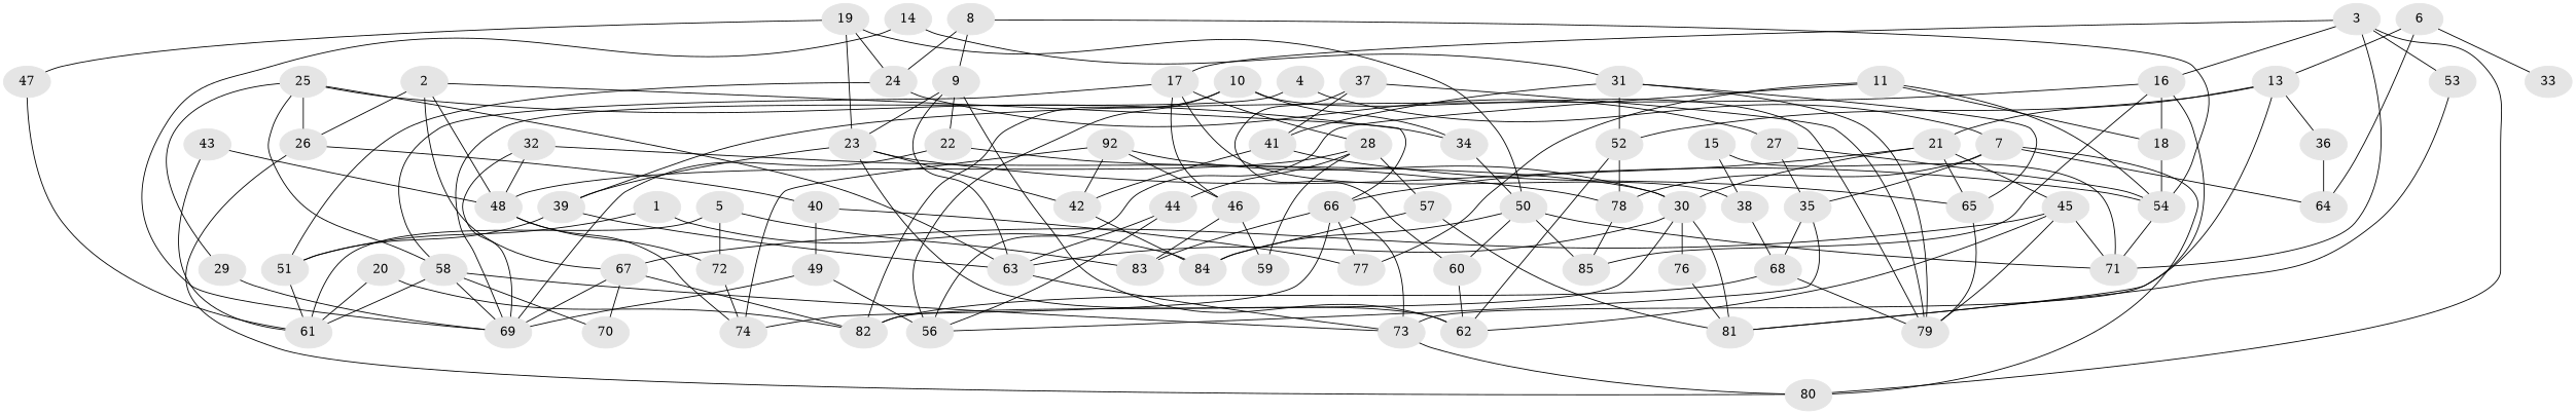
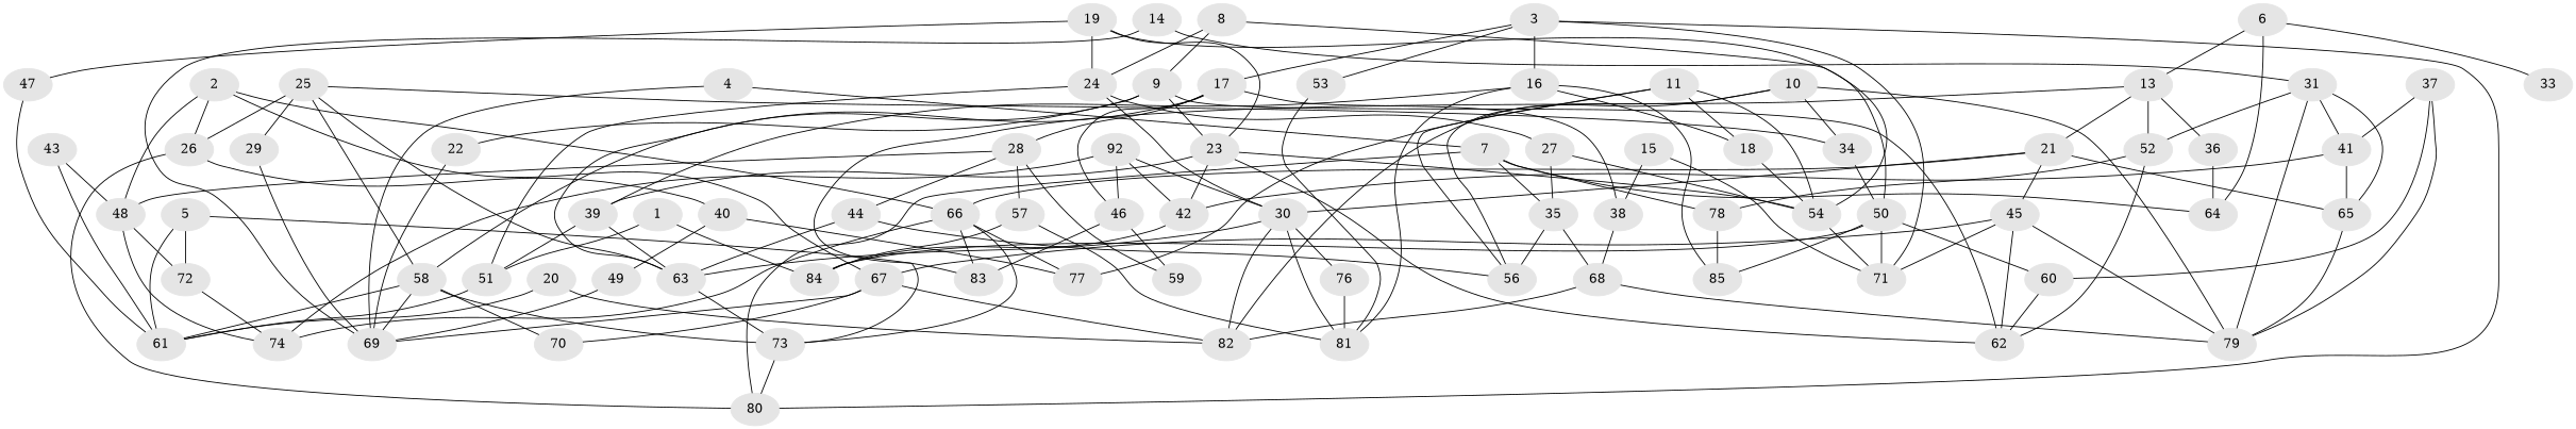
  graph {
    node [color=gray90 style=filled]
    1
    51
    84
    61
    2
    26
    48
    66
    67
    80
    40
    72
    74
    83
    77
    73
    69
    82
    70
    3
    16
    17
    53
    71
    18
    39
    81
    85
    46
    38
    28
    58
    4
    7
    64
    35
    78
    22
    30
    5
    6
    13
    33
    21
    36
    52
    56
    68
    8
    9
    24
    54
    23
    62
    63
    27
    42
    10
    34
    79
    50
    11
    n63 [label=92]
    76
    59
    45
    65
    14
    31
    41
    15
    44
    57
    19
    47
    60
    20
    25
    29
    49
-   32
    37
    43
    1 -- 51
    1 -- 84
    51 -- 61
    2 -- 26
    2 -- 48
    2 -- 66
    2 -- 67
    26 -- 80
    26 -- 40
    48 -- 72
    48 -- 74
    66 -- 74
    66 -- 83
    66 -- 77
    66 -- 73
    67 -- 69
    67 -- 82
    67 -- 70
    40 -- 77
    40 -- 49
    72 -- 74
    73 -- 80
    3 -- 80
    3 -- 16
    3 -- 17
    3 -- 53
    3 -- 71
    16 -- 18
    16 -- 39
    16 -- 81
    16 -- 85
    17 -- 46
    17 -- 38
    17 -- 28
    17 -- 58
    53 -- 81
    18 -- 54
    39 -- 51
    39 -- 63
    46 -- 83
    46 -- 59
    38 -- 68
    28 -- 48
    28 -- 59
    28 -- 44
    28 -- 57
    58 -- 61
    58 -- 73
    58 -- 69
    58 -- 70
    4 -- 69
    4 -- 7
    7 -- 80
    7 -- 64
    7 -- 35
    7 -- 78
    35 -- 56
    35 -- 68
    78 -- 85
    22 -- 69
-   22 -- 30
+   24 -- 30
    30 -- 82
    30 -- 81
    30 -- 63
    30 -- 76
    5 -- 61
    5 -- 72
    5 -- 83
    6 -- 64
    6 -- 13
    6 -- 33
    13 -- 73
    13 -- 21
    13 -- 36
    13 -- 52
    21 -- 66
    21 -- 30
    21 -- 45
    21 -- 65
    36 -- 64
    52 -- 78
    52 -- 62
    68 -- 82
    68 -- 79
    8 -- 9
    8 -- 24
    8 -- 54
    9 -- 22
    9 -- 23
    9 -- 62
    9 -- 63
    24 -- 51
    24 -- 27
    54 -- 71
    23 -- 39
    23 -- 54
    23 -- 62
    23 -- 42
    63 -- 73
    27 -- 35
    27 -- 54
    42 -- 84
    10 -- 82
    10 -- 56
    10 -- 34
    10 -- 79
    34 -- 50
    50 -- 84
    50 -- 71
    50 -- 85
    50 -- 60
    11 -- 77
    11 -- 18
    11 -- 56
    11 -- 54
    n63 -- 74
    n63 -- 46
    n63 -- 30
    n63 -- 42
    76 -- 81
    45 -- 67
    45 -- 71
    45 -- 62
    45 -- 79
    65 -- 79
    14 -- 69
    14 -- 31
    31 -- 52
    31 -- 79
    31 -- 65
    31 -- 41
    41 -- 42
    41 -- 65
    15 -- 71
    15 -- 38
    44 -- 56
    44 -- 63
    57 -- 84
    57 -- 81
    19 -- 24
    19 -- 23
    19 -- 50
    19 -- 47
    47 -- 61
    60 -- 62
    20 -- 61
    20 -- 82
    25 -- 26
    25 -- 58
    25 -- 63
    25 -- 34
    25 -- 29
    29 -- 69
    49 -- 69
-   49 -- 56
-   32 -- 48
-   32 -- 69
-   32 -- 78
    37 -- 79
    37 -- 41
    37 -- 60
    43 -- 61
    43 -- 48
  }
